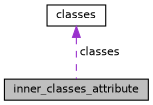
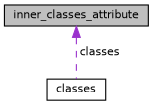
  digraph {
    node [color=black fontname=Helvetica fontsize=10 shape=record style=filled]
    n1 [fillcolor=grey75 fontcolor=black height=0.2 label=inner_classes_attribute width=0.4]
    n2 [fillcolor=white height=0.2 label=classes width=0.4]
-   n2 -> n1 [color=darkorchid3 dir=back fontname=Helvetica fontsize=10 label=" classes" labelfontname=Helvetica labelfontsize=10 style=dashed]
+   n1 -> n2 [color=darkorchid3 dir=back fontname=Helvetica fontsize=10 label=" classes" labelfontname=Helvetica labelfontsize=10 style=dashed]
  }
